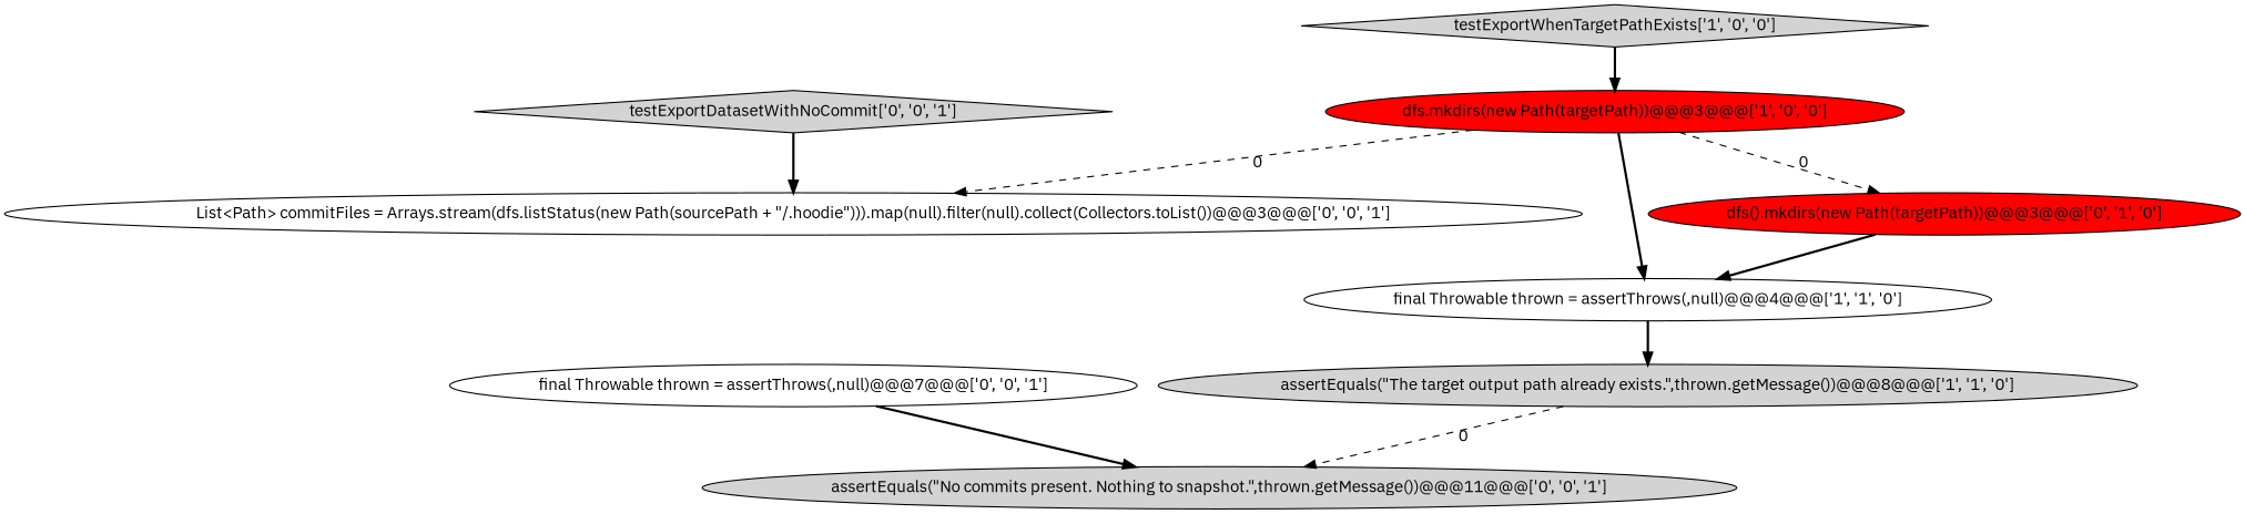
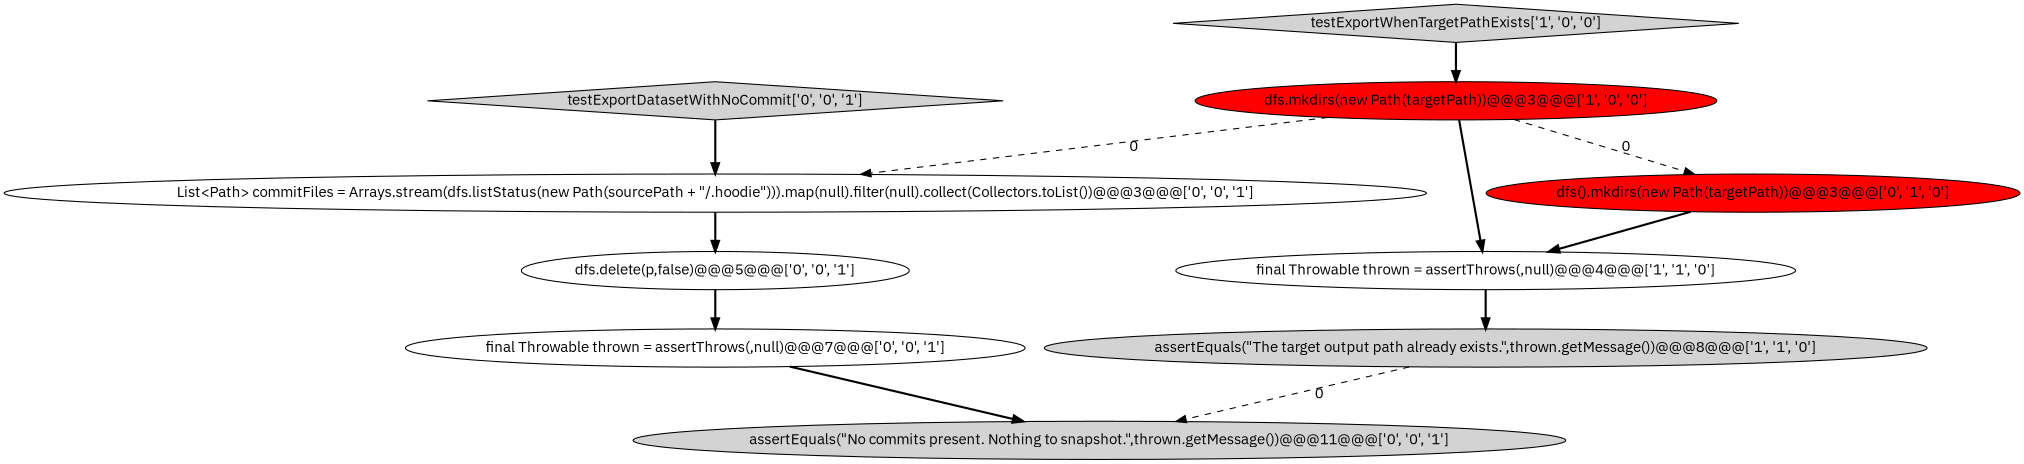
  digraph {
    fontname="IBM Plex Sans"
    node [fillcolor=white fontname="IBM Plex Sans" shape=ellipse style=filled]
    edge [fontname="IBM Plex Sans" style=bold]
+   n1 [label="dfs.delete(p,false)@@@5@@@['0', '0', '1']"]
    n2 [label="final Throwable thrown = assertThrows(,null)@@@7@@@['0', '0', '1']"]
    n3 [fillcolor=lightgray label="assertEquals(\"No commits present. Nothing to snapshot.\",thrown.getMessage())@@@11@@@['0', '0', '1']"]
    n4 [fillcolor=lightgray label="testExportDatasetWithNoCommit['0', '0', '1']" shape=diamond]
    n5 [label="List<Path> commitFiles = Arrays.stream(dfs.listStatus(new Path(sourcePath + \"/.hoodie\"))).map(null).filter(null).collect(Collectors.toList())@@@3@@@['0', '0', '1']"]
    n6 [label="final Throwable thrown = assertThrows(,null)@@@4@@@['1', '1', '0']"]
    n7 [fillcolor=lightgray label="assertEquals(\"The target output path already exists.\",thrown.getMessage())@@@8@@@['1', '1', '0']"]
    n8 [fillcolor=lightgray label="testExportWhenTargetPathExists['1', '0', '0']" shape=diamond]
    n9 [fillcolor=red label="dfs.mkdirs(new Path(targetPath))@@@3@@@['1', '0', '0']"]
    n10 [fillcolor=red label="dfs().mkdirs(new Path(targetPath))@@@3@@@['0', '1', '0']"]
+   n1 -> n2
    n2 -> n3
    n4 -> n5
+   n5 -> n1
    n6 -> n7
    n7 -> n3 [label=0 style=dashed]
    n8 -> n9
    n9 -> n5 [label=0 style=dashed]
    n9 -> n6
    n9 -> n10 [label=0 style=dashed]
    n10 -> n6
  }
